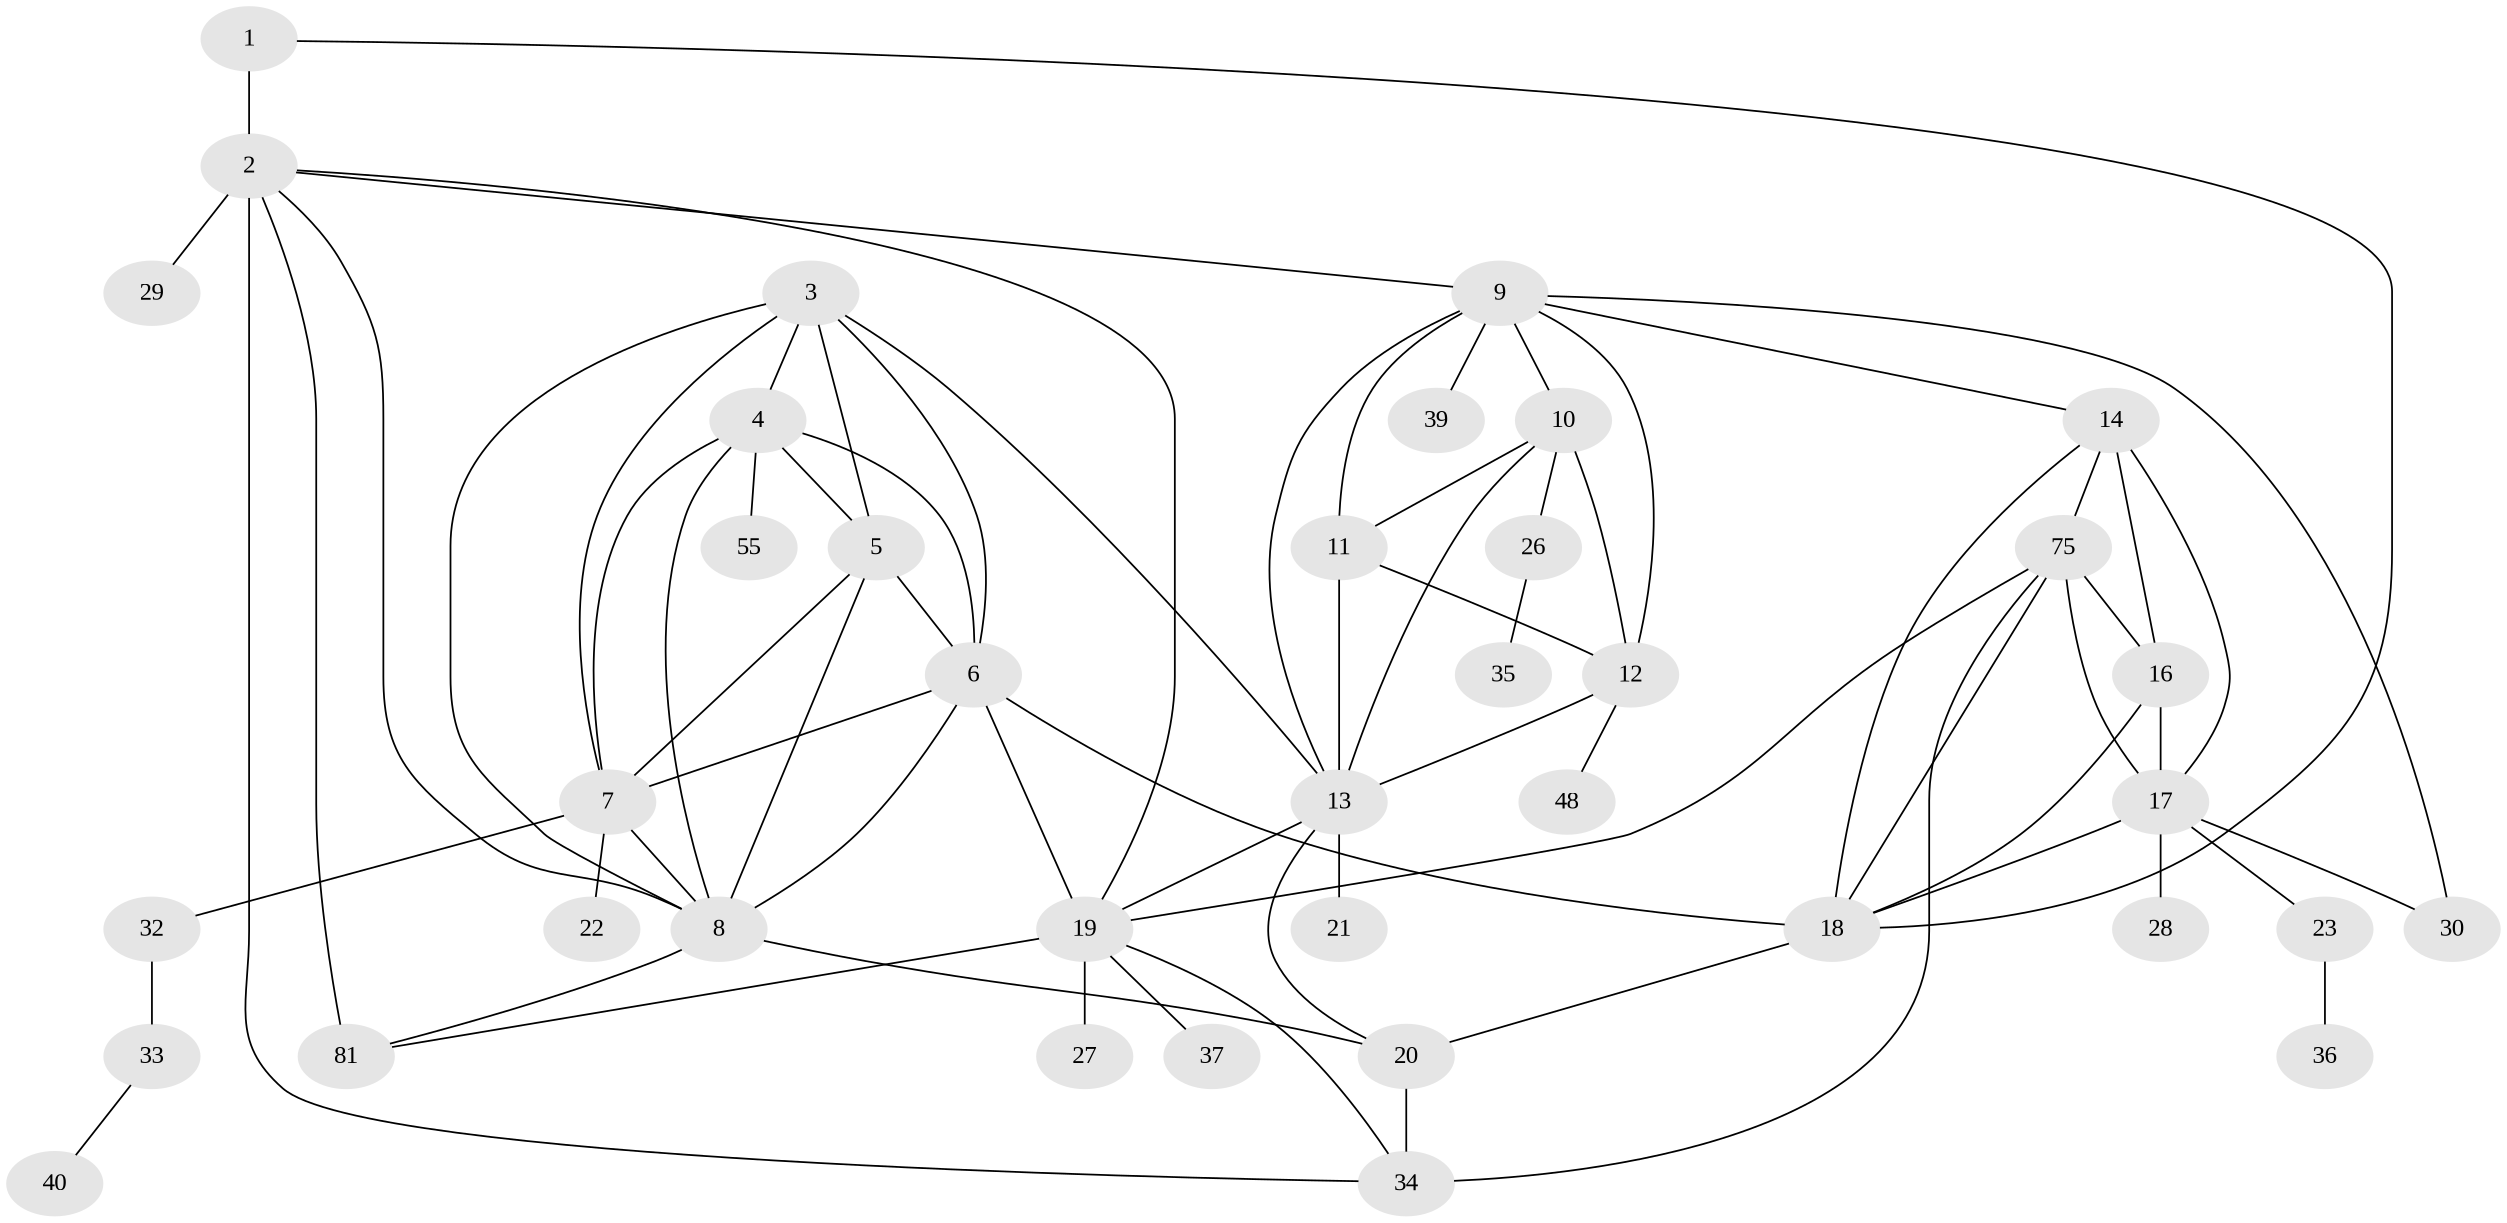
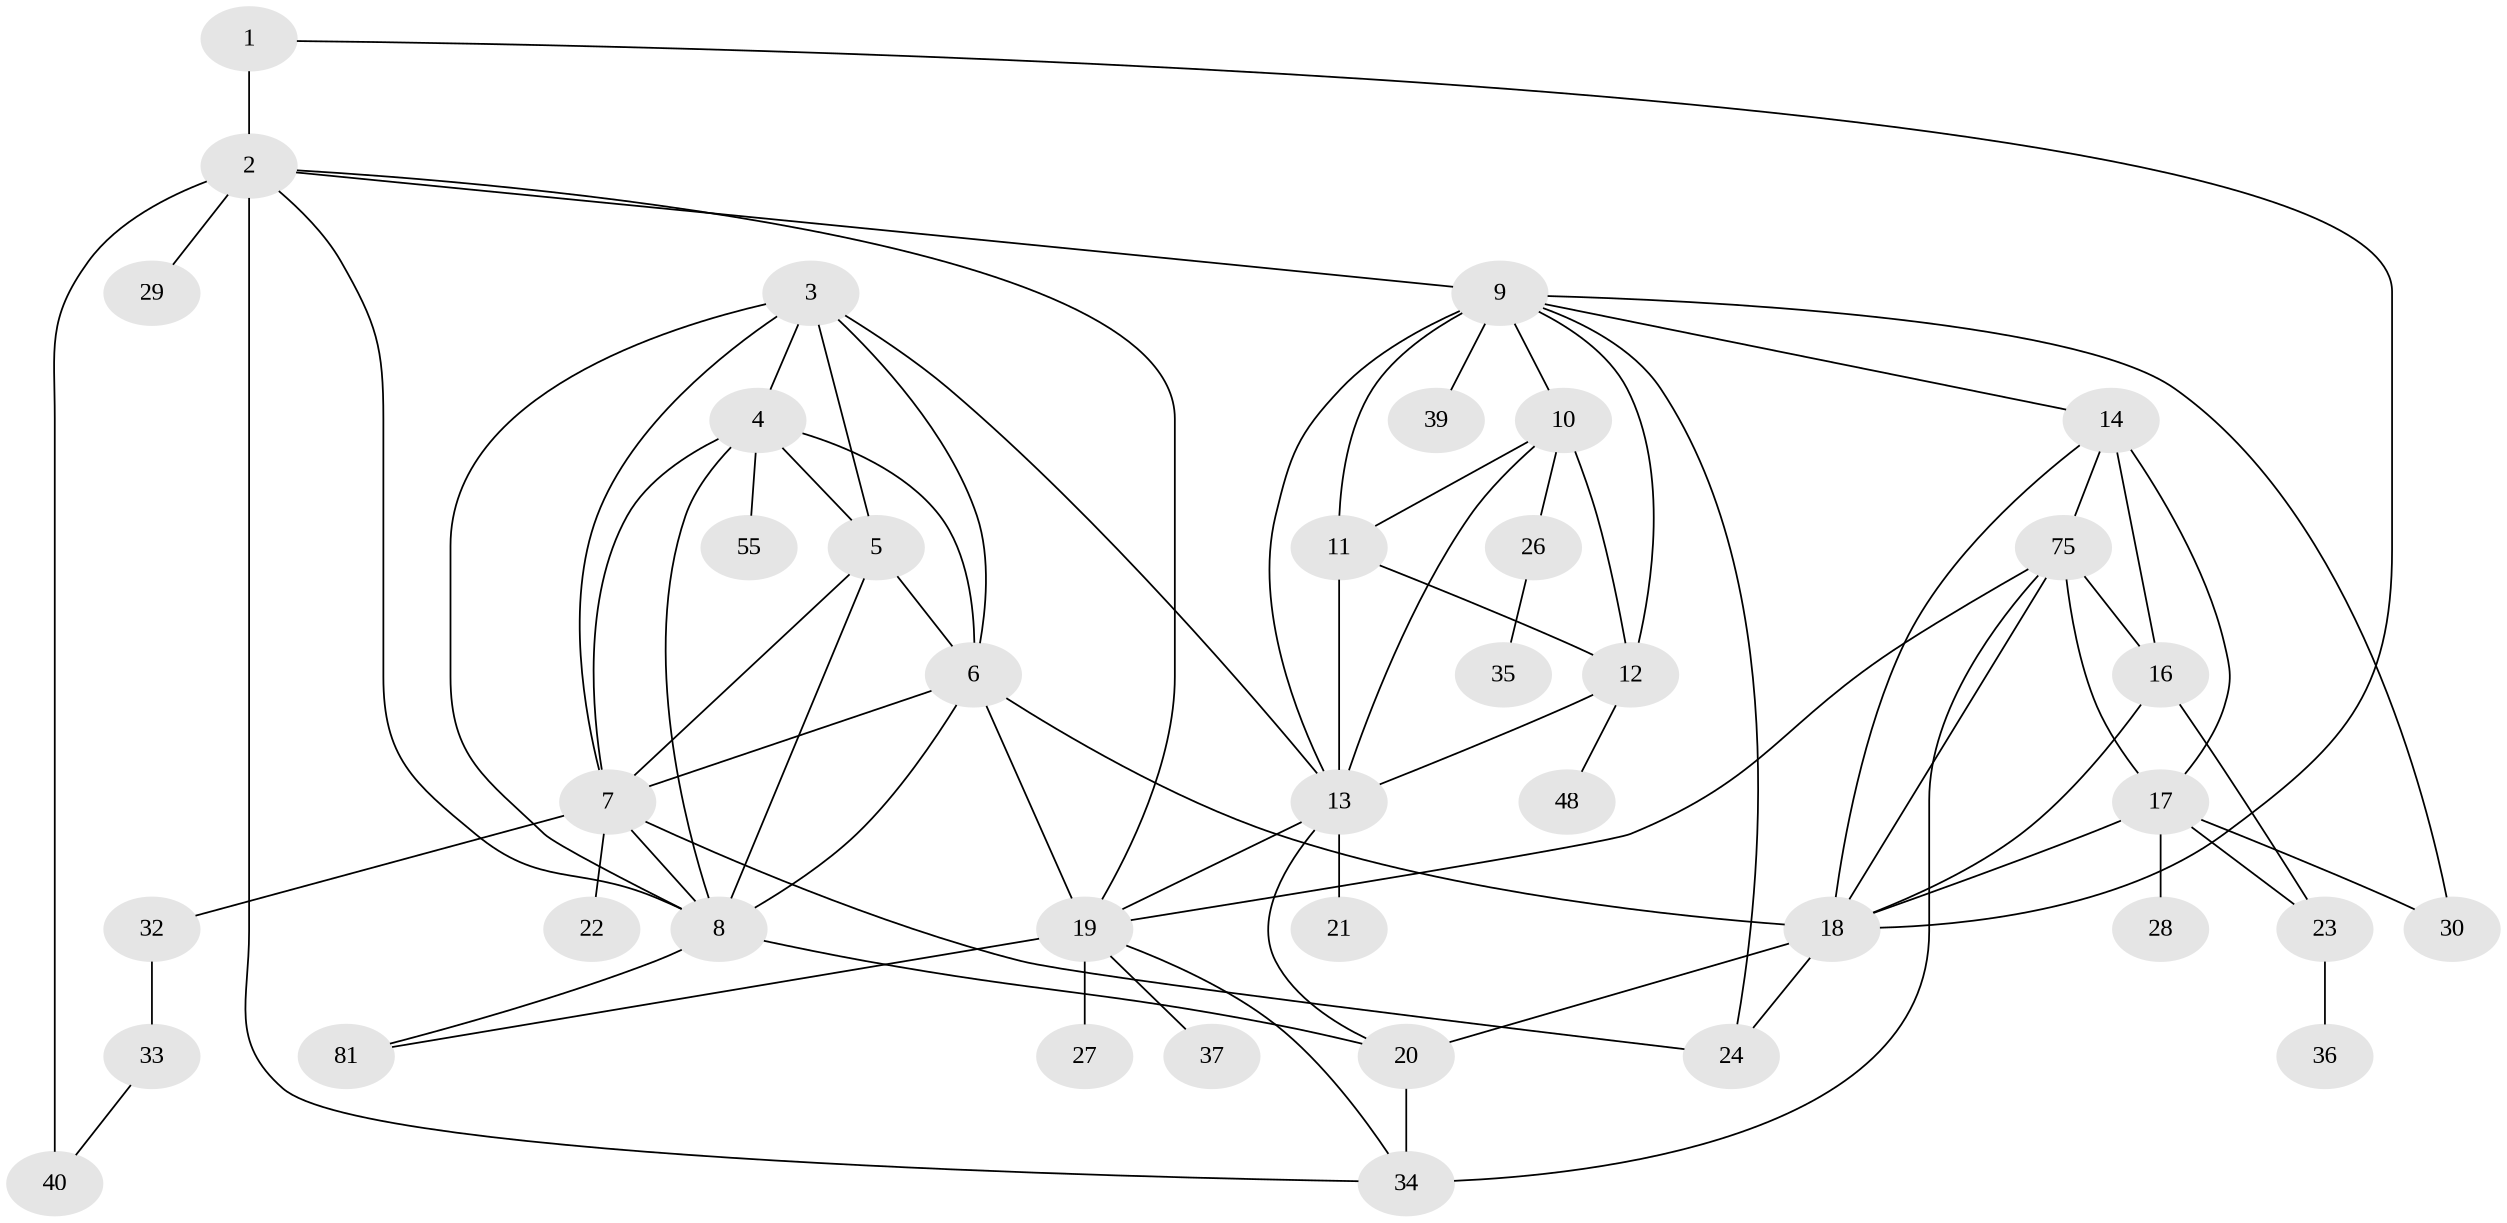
  graph {
    fontname="Liberation Serif"
    node [color=gray90 fontname="Liberation Serif" style=filled]
    edge [fontname="Liberation Serif" weight=1.0]
    1
    2
    18
    8
    9
    19
    29
    n8 [label=81]
    34
+   24
    20
    13
    10
    11
    12
    14
    30
    39
    27
    37
    3
    4
    5
    6
    7
    n26 [label=55]
    22
    32
    21
    33
    26
    n32 [label=48]
    n33 [label=75]
    16
    17
    35
    23
    28
    36
    40
    1 -- 2 [weight=5.0]
    1 -- 18
    2 -- 8
    2 -- 9
    2 -- 19
    2 -- 29 [weight=4.0]
-   2 -- n8 [weight=3.0]
+   2 -- 40 [weight=3.0]
    2 -- 34
+   18 -- 24
    18 -- 20
    8 -- n8
    8 -- 20
+   9 -- 24
    9 -- 13 [weight=2.0]
    9 -- 10 [weight=2.0]
    9 -- 11 [weight=3.0]
    9 -- 12 [weight=2.0]
    9 -- 14
    9 -- 30
    9 -- 39
    19 -- n8
    19 -- 34
    19 -- 27 [weight=4.0]
    19 -- 37
    20 -- 34 [weight=3.0]
    13 -- 19
    13 -- 20
    13 -- 21 [weight=6.0]
    10 -- 13
    10 -- 11
    10 -- 12
    10 -- 26 [weight=3.0]
    11 -- 13
    11 -- 12
    12 -- 13
    12 -- n32
    14 -- 18
    14 -- n33
    14 -- 16
    14 -- 17 [weight=2.0]
    3 -- 8
    3 -- 13
    3 -- 4
    3 -- 5
    3 -- 6
    3 -- 7
    4 -- 8
    4 -- 5
    4 -- 6
    4 -- 7
    4 -- n26
    5 -- 8
    5 -- 6
    5 -- 7
    6 -- 18
    6 -- 8
    6 -- 19
    6 -- 7
    7 -- 8
+   7 -- 24
    7 -- 22
    7 -- 32
    32 -- 33
    33 -- 40
    26 -- 35
    n33 -- 18
    n33 -- 19
    n33 -- 34
    n33 -- 16
    n33 -- 17 [weight=2.0]
    16 -- 18
-   16 -- 17 [weight=7.0]
+   16 -- 23 [weight=7.0]
    17 -- 18 [weight=2.0]
    17 -- 30
    17 -- 23
    17 -- 28
    23 -- 36
  }
